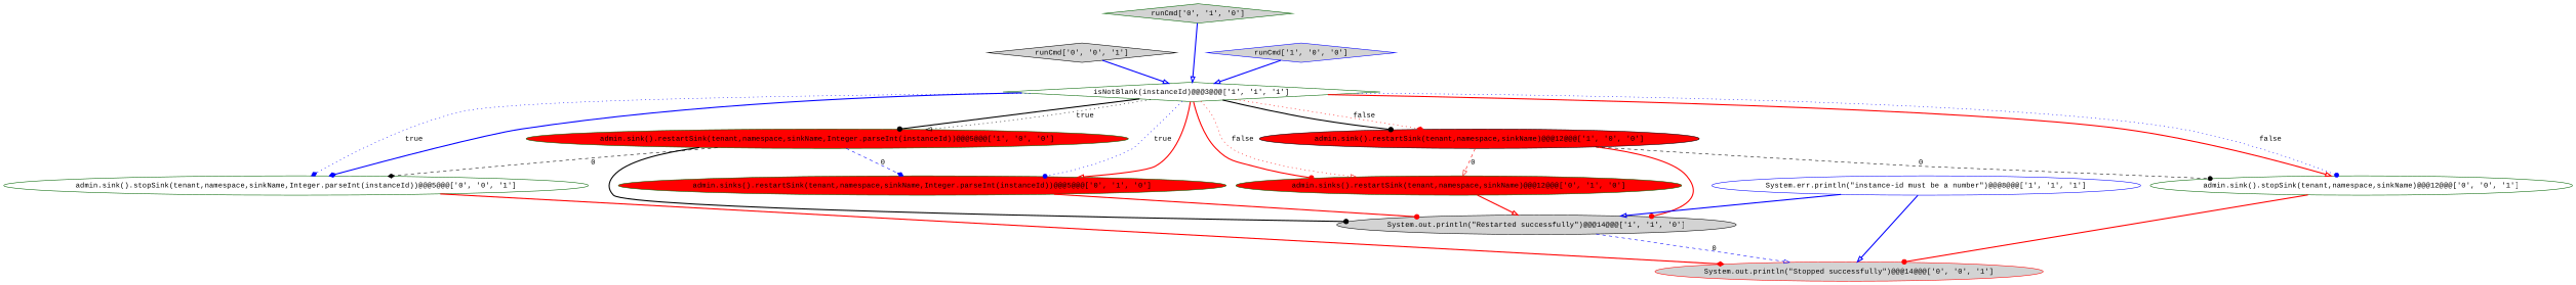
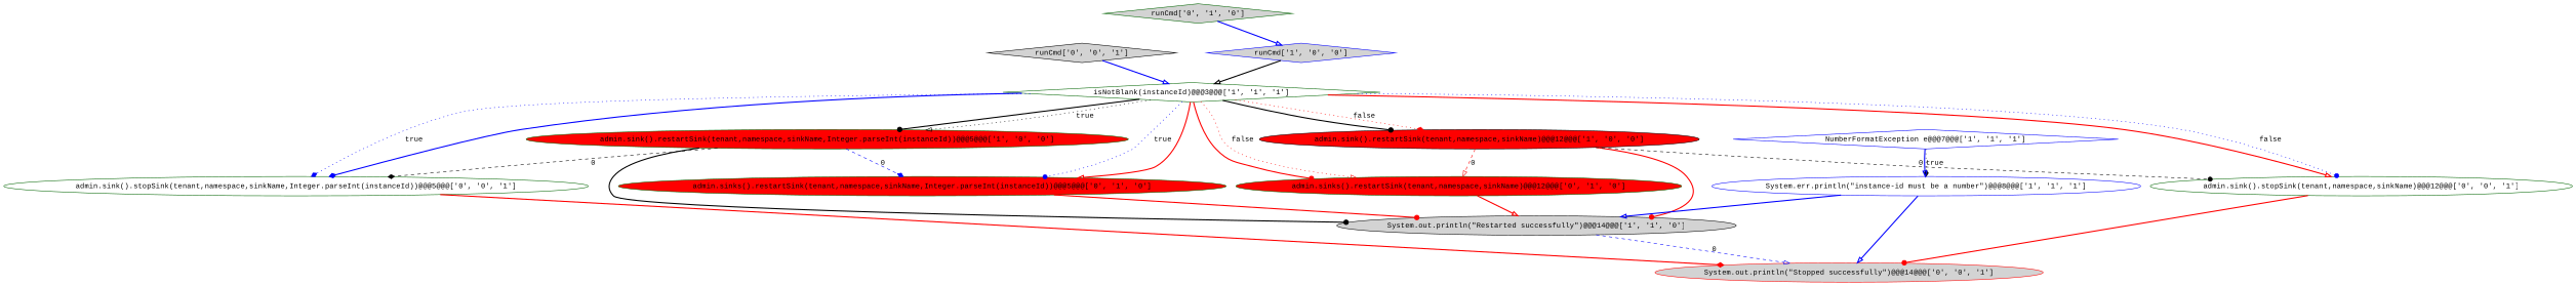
  digraph {
    fontname="Liberation Mono"
    node [color=darkgreen fillcolor=white fontname="Liberation Mono" shape=ellipse style=filled]
    edge [arrowhead=onormal color=blue fontname="Liberation Mono" style=bold]
    n1 [label="admin.sink().stopSink(tenant,namespace,sinkName,Integer.parseInt(instanceId))@@@5@@@['0', '0', '1']"]
    n2 [color=red fillcolor=lightgray label="System.out.println(\"Stopped successfully\")@@@14@@@['0', '0', '1']"]
    n3 [fillcolor=red label="admin.sinks().restartSink(tenant,namespace,sinkName)@@@12@@@['0', '1', '0']"]
    n4 [color=black fillcolor=lightgray label="System.out.println(\"Restarted successfully\")@@@14@@@['1', '1', '0']"]
    n5 [color=black fillcolor=lightgray label="runCmd['0', '0', '1']" shape=diamond]
    n6 [label="isNotBlank(instanceId)@@@3@@@['1', '1', '1']" shape=diamond]
    n7 [color=black fillcolor=red label="admin.sink().restartSink(tenant,namespace,sinkName)@@@12@@@['1', '0', '0']"]
    n8 [fillcolor=red label="admin.sinks().restartSink(tenant,namespace,sinkName,Integer.parseInt(instanceId))@@@5@@@['0', '1', '0']"]
    n9 [fillcolor=red label="admin.sink().restartSink(tenant,namespace,sinkName,Integer.parseInt(instanceId))@@@5@@@['1', '0', '0']"]
    n10 [label="admin.sink().stopSink(tenant,namespace,sinkName)@@@12@@@['0', '0', '1']"]
+   n11 [color=blue label="NumberFormatException e@@@7@@@['1', '1', '1']" shape=diamond]
    n12 [color=blue label="System.err.println(\"instance-id must be a number\")@@@8@@@['1', '1', '1']"]
    n13 [fillcolor=lightgray label="runCmd['0', '1', '0']" shape=diamond]
    n14 [color=blue fillcolor=lightgray label="runCmd['1', '0', '0']" shape=diamond]
    n1 -> n2 [arrowhead=diamond color=red]
    n3 -> n4 [color=red]
    n4 -> n2 [label=0 style=dashed]
    n5 -> n6
    n6 -> n1 [arrowhead=diamond label=true style=dotted]
    n6 -> n1 [arrowhead=diamond]
    n6 -> n3 [color=red label=false style=dotted]
    n6 -> n3 [arrowhead=dot color=red]
    n6 -> n7 [arrowhead=diamond color=red label=false style=dotted]
    n6 -> n7 [arrowhead=dot color=black]
    n6 -> n8 [color=red]
    n6 -> n8 [arrowhead=dot label=true style=dotted]
    n6 -> n9 [arrowhead=dot color=black]
    n6 -> n9 [color=black label=true style=dotted]
    n6 -> n10 [color=red]
    n6 -> n10 [arrowhead=dot label=false style=dotted]
    n7 -> n3 [color=red label=0 style=dashed]
    n7 -> n4 [arrowhead=dot color=red]
    n7 -> n10 [arrowhead=dot color=black label=0 style=dashed]
    n8 -> n4 [arrowhead=dot color=red]
    n9 -> n1 [arrowhead=diamond color=black label=0 style=dashed]
    n9 -> n4 [arrowhead=dot color=black]
    n9 -> n8 [arrowhead=diamond label=0 style=dashed]
    n10 -> n2 [arrowhead=dot color=red]
+   n11 -> n12 [arrowhead=diamond color=black label=true style=dotted]
+   n11 -> n12
    n12 -> n2
    n12 -> n4
-   n13 -> n6
-   n14 -> n6
+   n13 -> n14
+   n14 -> n6 [color=black]
  }
